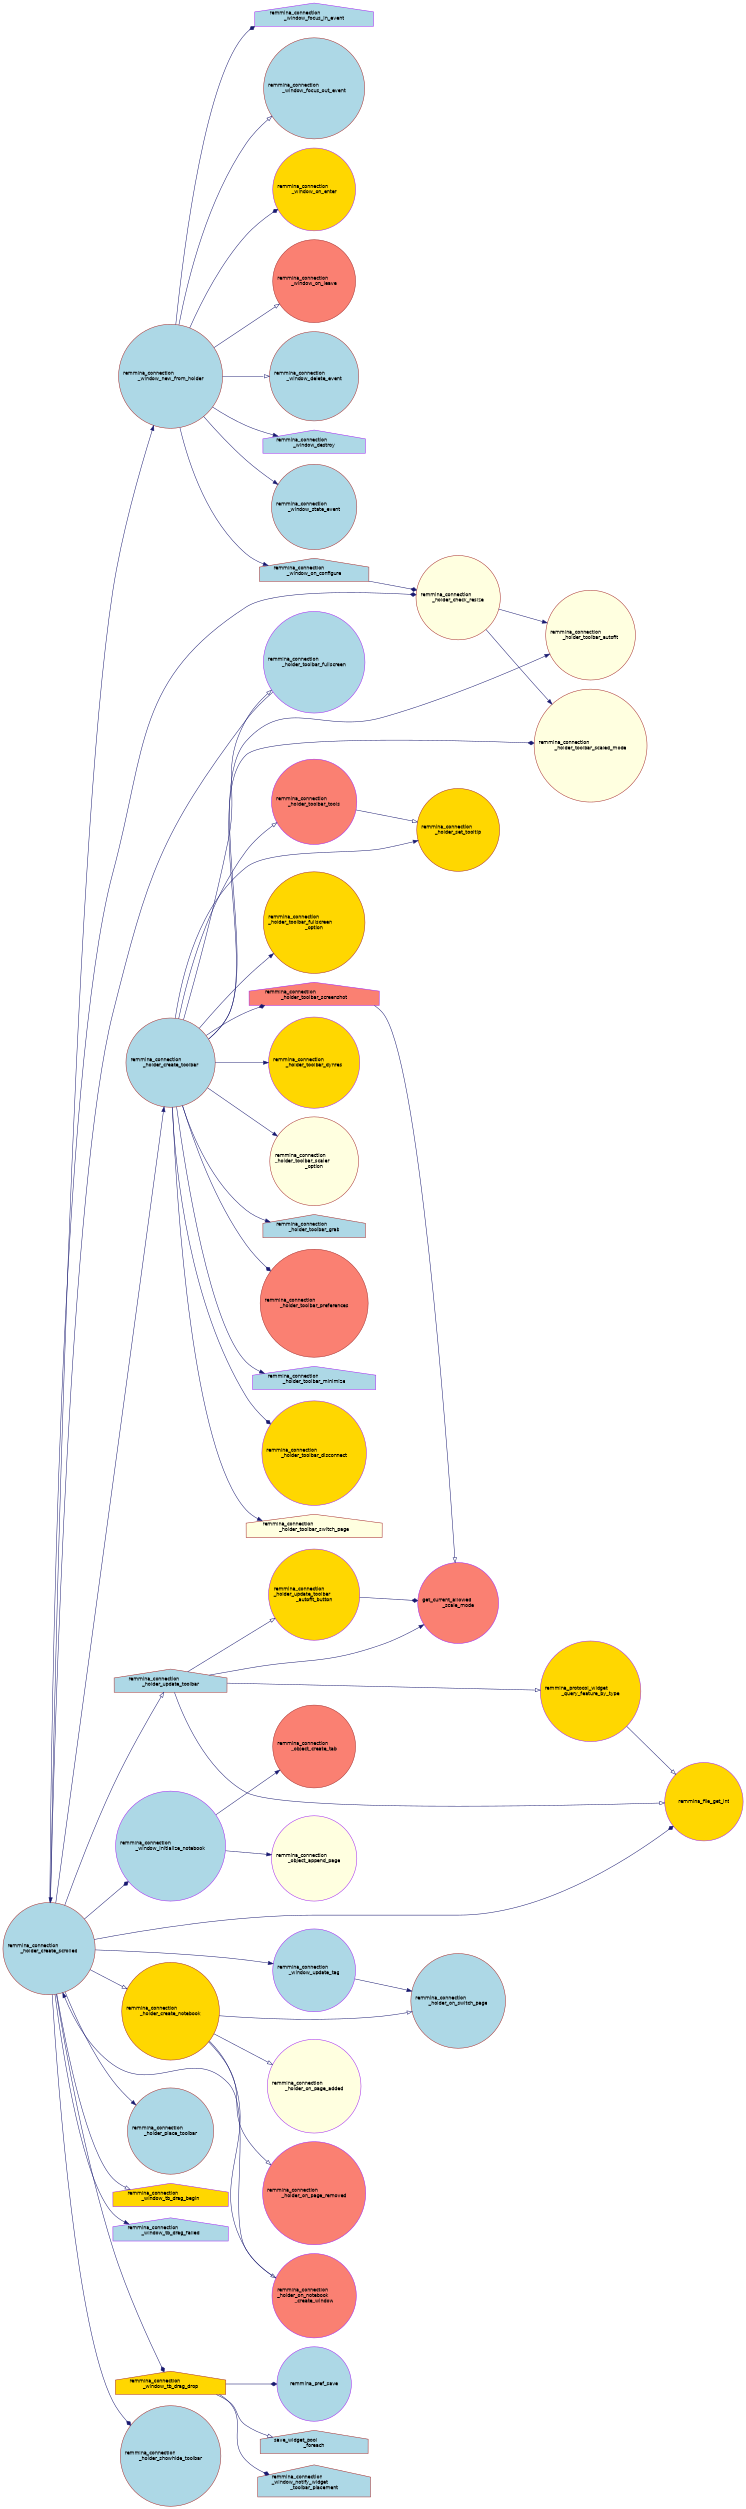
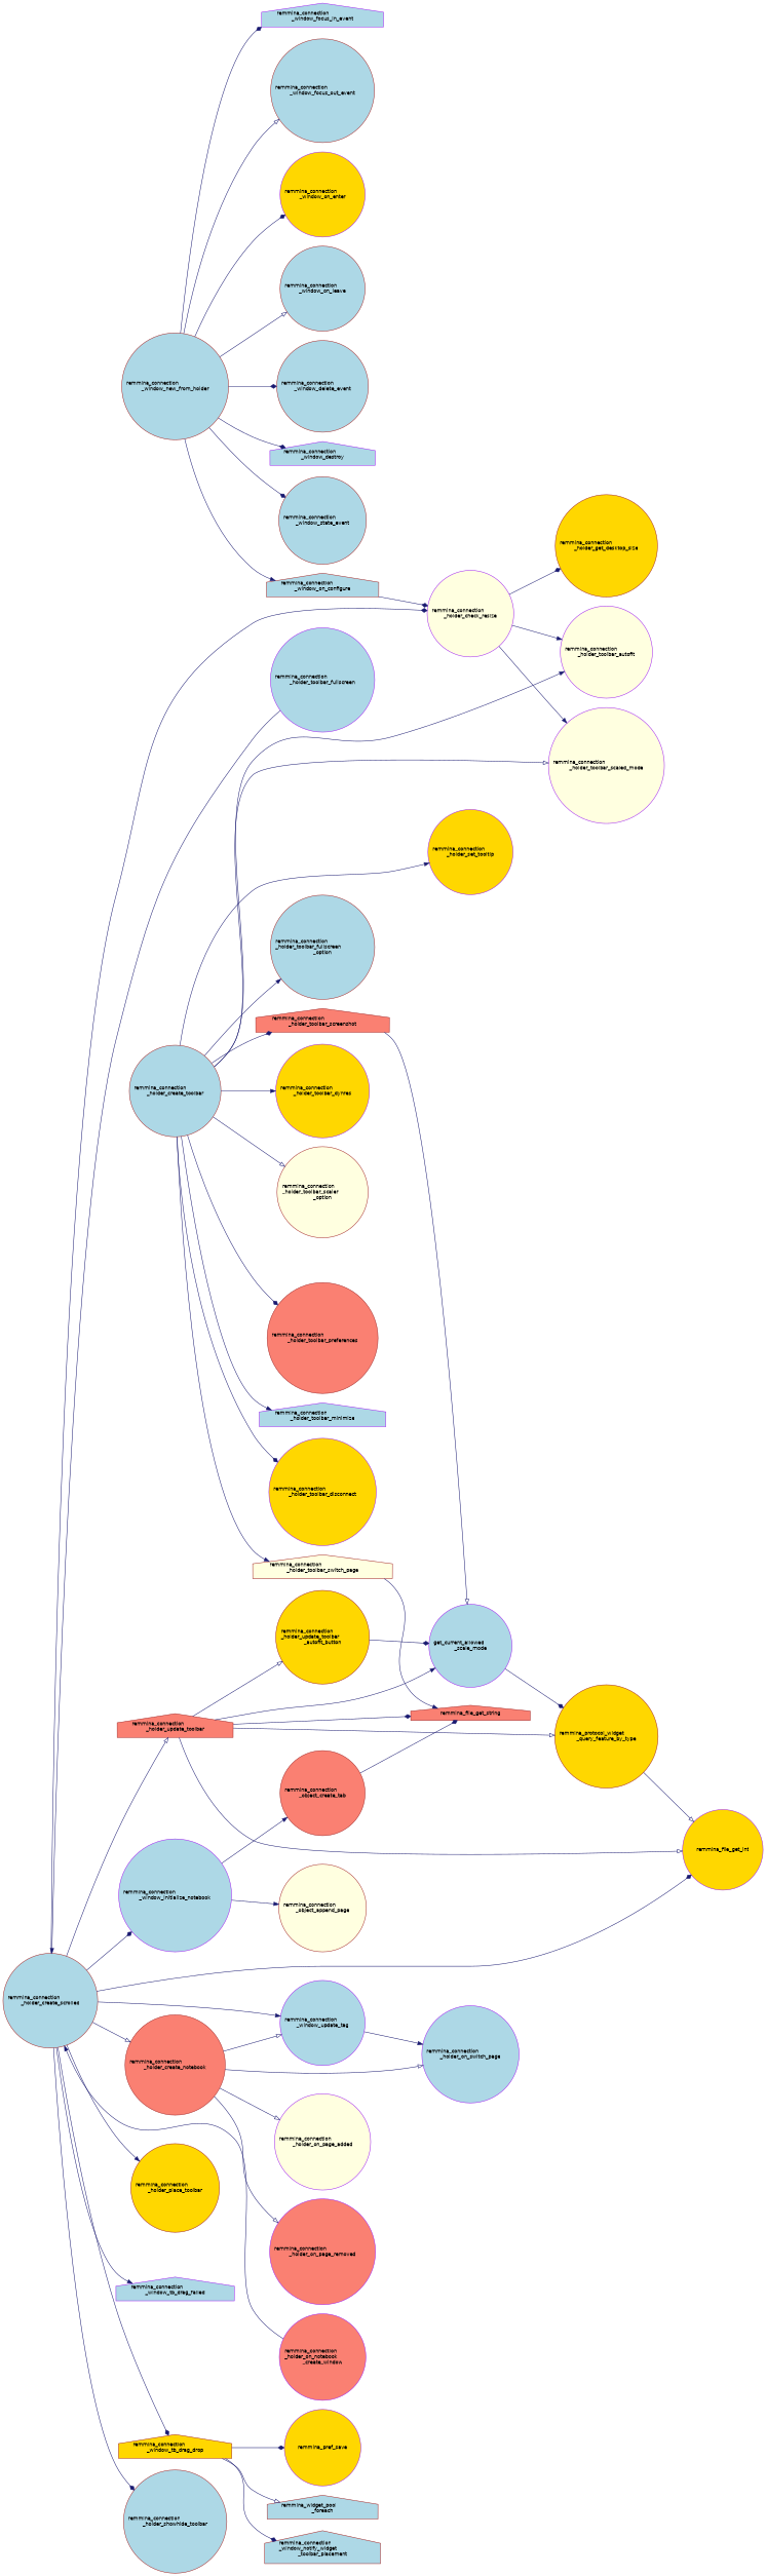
  digraph {
    rankdir=LR
    node [color=brown fillcolor=lightblue fontname=Helvetica fontsize=10 shape=circle style=filled]
    edge [arrowhead=normal color=midnightblue fontname=Helvetica fontsize=10 labelfontname=Helvetica labelfontsize=10 style=solid]
    n1 [fontcolor=black height=0.2 label="remmina_connection\l_holder_create_scrolled" width=0.4]
    n2 [height=0.2 label="remmina_connection\l_window_new_from_holder" width=0.4]
-   n3 [fillcolor=lightyellow height=0.2 label="remmina_connection\l_holder_check_resize" width=0.4]
+   n3 [color=purple fillcolor=lightyellow height=0.2 label="remmina_connection\l_holder_check_resize" width=0.4]
    n4 [color=purple fillcolor=gold height=0.2 label=remmina_file_get_int width=0.4]
    n5 [height=0.2 label="remmina_connection\l_holder_create_toolbar" width=0.4]
-   n6 [fillcolor=gold height=0.2 label="remmina_connection\l_holder_create_notebook" width=0.4]
-   n7 [height=0.2 label="remmina_connection\l_holder_place_toolbar" width=0.4]
-   n8 [color=purple fillcolor=gold height=0.2 label="remmina_connection\l_window_tb_drag_begin" shape=house width=0.4]
+   n6 [fillcolor=salmon height=0.2 label="remmina_connection\l_holder_create_notebook" width=0.4]
+   n7 [fillcolor=gold height=0.2 label="remmina_connection\l_holder_place_toolbar" width=0.4]
    n9 [color=purple height=0.2 label="remmina_connection\l_window_tb_drag_failed" shape=house width=0.4]
    n10 [fillcolor=gold height=0.2 label="remmina_connection\l_window_tb_drag_drop" shape=house width=0.4]
    n11 [color=purple height=0.2 label="remmina_connection\l_window_initialize_notebook" width=0.4]
    n12 [color=purple height=0.2 label="remmina_connection\l_window_update_tag" width=0.4]
-   n13 [height=0.2 label="remmina_connection\l_holder_update_toolbar" shape=house width=0.4]
+   n13 [fillcolor=salmon height=0.2 label="remmina_connection\l_holder_update_toolbar" shape=house width=0.4]
    n14 [height=0.2 label="remmina_connection\l_holder_showhide_toolbar" width=0.4]
    n15 [height=0.2 label="remmina_connection\l_window_delete_event" width=0.4]
    n16 [color=purple height=0.2 label="remmina_connection\l_window_destroy" shape=house width=0.4]
    n17 [height=0.2 label="remmina_connection\l_window_state_event" width=0.4]
    n18 [color=purple height=0.2 label="remmina_connection\l_window_focus_in_event" shape=house width=0.4]
    n19 [height=0.2 label="remmina_connection\l_window_focus_out_event" width=0.4]
    n20 [color=purple fillcolor=gold height=0.2 label="remmina_connection\l_window_on_enter" width=0.4]
-   n21 [fillcolor=salmon height=0.2 label="remmina_connection\l_window_on_leave" width=0.4]
+   n21 [height=0.2 label="remmina_connection\l_window_on_leave" width=0.4]
    n22 [height=0.2 label="remmina_connection\l_window_on_configure" shape=house width=0.4]
-   n24 [fillcolor=lightyellow height=0.2 label="remmina_connection\l_holder_toolbar_autofit" width=0.4]
-   n25 [fillcolor=lightyellow height=0.2 label="remmina_connection\l_holder_toolbar_scaled_mode" width=0.4]
-   n26 [fillcolor=gold height=0.2 label="remmina_connection\l_holder_set_tooltip" width=0.4]
+   n23 [fillcolor=gold height=0.2 label="remmina_connection\l_holder_get_desktop_size" width=0.4]
+   n24 [color=purple fillcolor=lightyellow height=0.2 label="remmina_connection\l_holder_toolbar_autofit" width=0.4]
+   n25 [color=purple fillcolor=lightyellow height=0.2 label="remmina_connection\l_holder_toolbar_scaled_mode" width=0.4]
+   n26 [color=purple fillcolor=gold height=0.2 label="remmina_connection\l_holder_set_tooltip" width=0.4]
    n27 [color=purple height=0.2 label="remmina_connection\l_holder_toolbar_fullscreen" width=0.4]
-   n28 [fillcolor=gold height=0.2 label="remmina_connection\l_holder_toolbar_fullscreen\l_option" width=0.4]
+   n28 [height=0.2 label="remmina_connection\l_holder_toolbar_fullscreen\l_option" width=0.4]
    n29 [fillcolor=lightyellow height=0.2 label="remmina_connection\l_holder_toolbar_switch_page" shape=house width=0.4]
    n30 [color=purple fillcolor=gold height=0.2 label="remmina_connection\l_holder_toolbar_dynres" width=0.4]
    n31 [fillcolor=lightyellow height=0.2 label="remmina_connection\l_holder_toolbar_scaler\l_option" width=0.4]
-   n32 [height=0.2 label="remmina_connection\l_holder_toolbar_grab" shape=house width=0.4]
    n33 [fillcolor=salmon height=0.2 label="remmina_connection\l_holder_toolbar_preferences" width=0.4]
-   n34 [color=purple fillcolor=salmon height=0.2 label="remmina_connection\l_holder_toolbar_tools" width=0.4]
-   n35 [color=purple fillcolor=salmon height=0.2 label="remmina_connection\l_holder_toolbar_screenshot" shape=house width=0.4]
+   n35 [fillcolor=salmon height=0.2 label="remmina_connection\l_holder_toolbar_screenshot" shape=house width=0.4]
    n36 [color=purple height=0.2 label="remmina_connection\l_holder_toolbar_minimize" shape=house width=0.4]
    n37 [color=purple fillcolor=gold height=0.2 label="remmina_connection\l_holder_toolbar_disconnect" width=0.4]
    n38 [color=purple fillcolor=salmon height=0.2 label="remmina_connection\l_holder_on_notebook\l_create_window" width=0.4]
-   n39 [height=0.2 label="remmina_connection\l_holder_on_switch_page" width=0.4]
+   n39 [color=purple height=0.2 label="remmina_connection\l_holder_on_switch_page" width=0.4]
    n40 [color=purple fillcolor=lightyellow height=0.2 label="remmina_connection\l_holder_on_page_added" width=0.4]
    n41 [color=purple fillcolor=salmon height=0.2 label="remmina_connection\l_holder_on_page_removed" width=0.4]
-   n42 [color=purple height=0.2 label=remmina_pref_save width=0.4]
-   n43 [height=0.2 label="save_widget_pool\l_foreach" shape=house width=0.4]
+   n42 [color=purple fillcolor=gold height=0.2 label=remmina_pref_save width=0.4]
+   n43 [height=0.2 label="remmina_widget_pool\l_foreach" shape=house width=0.4]
    n44 [height=0.2 label="remmina_connection\l_window_notify_widget\l_toolbar_placement" shape=house width=0.4]
    n45 [fillcolor=salmon height=0.2 label="remmina_connection\l_object_create_tab" width=0.4]
-   n46 [color=purple fillcolor=lightyellow height=0.2 label="remmina_connection\l_object_append_page" width=0.4]
-   n48 [color=purple fillcolor=salmon height=0.2 label="get_current_allowed\l_scale_mode" width=0.4]
-   n49 [color=purple fillcolor=gold height=0.2 label="remmina_protocol_widget\l_query_feature_by_type" width=0.4]
-   n50 [color=purple fillcolor=gold height=0.2 label="remmina_connection\l_holder_update_toolbar\l_autofit_button" width=0.4]
-   n1 -> n2
+   n46 [fillcolor=lightyellow height=0.2 label="remmina_connection\l_object_append_page" width=0.4]
+   n47 [fillcolor=salmon height=0.2 label=remmina_file_get_string shape=house width=0.4]
+   n48 [color=purple height=0.2 label="get_current_allowed\l_scale_mode" width=0.4]
+   n49 [fillcolor=gold height=0.2 label="remmina_protocol_widget\l_query_feature_by_type" width=0.4]
+   n50 [fillcolor=gold height=0.2 label="remmina_connection\l_holder_update_toolbar\l_autofit_button" width=0.4]
    n1 -> n3 [arrowhead=diamond]
    n1 -> n4 [arrowhead=diamond]
-   n1 -> n5
    n1 -> n6 [arrowhead=onormal]
    n1 -> n7
-   n1 -> n8 [arrowhead=onormal]
    n1 -> n9
    n1 -> n10 [arrowhead=diamond]
    n1 -> n11 [arrowhead=diamond]
    n1 -> n12
    n1 -> n13 [arrowhead=onormal]
    n1 -> n14 [arrowhead=diamond]
-   n2 -> n15 [arrowhead=onormal]
-   n2 -> n16
-   n2 -> n17
+   n2 -> n15 [arrowhead=diamond]
+   n2 -> n16 [arrowhead=diamond]
+   n2 -> n17 [arrowhead=diamond]
    n2 -> n18 [arrowhead=diamond]
    n2 -> n19 [arrowhead=onormal]
    n2 -> n20 [arrowhead=diamond]
    n2 -> n21 [arrowhead=onormal]
    n2 -> n22
+   n3 -> n23 [arrowhead=diamond]
    n3 -> n24
    n3 -> n25
    n5 -> n24
-   n5 -> n25 [arrowhead=diamond]
+   n5 -> n25 [arrowhead=onormal]
    n5 -> n26
-   n5 -> n27 [arrowhead=onormal]
    n5 -> n28
    n5 -> n29
    n5 -> n30
-   n5 -> n31
-   n5 -> n32
+   n5 -> n31 [arrowhead=onormal]
    n5 -> n33 [arrowhead=diamond]
-   n5 -> n34 [arrowhead=onormal]
    n5 -> n35 [arrowhead=diamond]
    n5 -> n36
    n5 -> n37 [arrowhead=diamond]
-   n6 -> n38 [arrowhead=onormal]
+   n6 -> n12 [arrowhead=onormal]
    n6 -> n39 [arrowhead=onormal]
    n6 -> n40 [arrowhead=onormal]
    n6 -> n41 [arrowhead=onormal]
    n10 -> n42 [arrowhead=diamond]
    n10 -> n43 [arrowhead=onormal]
    n10 -> n44 [arrowhead=diamond]
    n11 -> n45
    n11 -> n46
    n12 -> n39
    n13 -> n4 [arrowhead=onormal]
+   n13 -> n47 [arrowhead=diamond]
    n13 -> n48
    n13 -> n49 [arrowhead=onormal]
    n13 -> n50 [arrowhead=onormal]
    n22 -> n3 [arrowhead=diamond]
    n27 -> n1
-   n34 -> n26 [arrowhead=onormal]
+   n29 -> n47
    n35 -> n48 [arrowhead=onormal]
    n38 -> n1
+   n45 -> n47 [arrowhead=diamond]
+   n48 -> n49 [arrowhead=diamond]
    n49 -> n4 [arrowhead=onormal]
    n50 -> n48 [arrowhead=diamond]
  }
